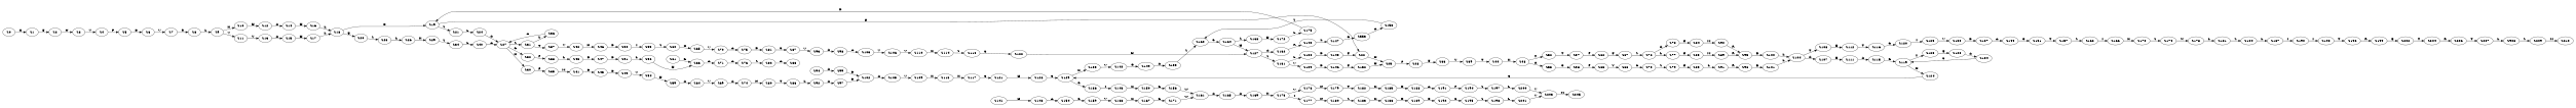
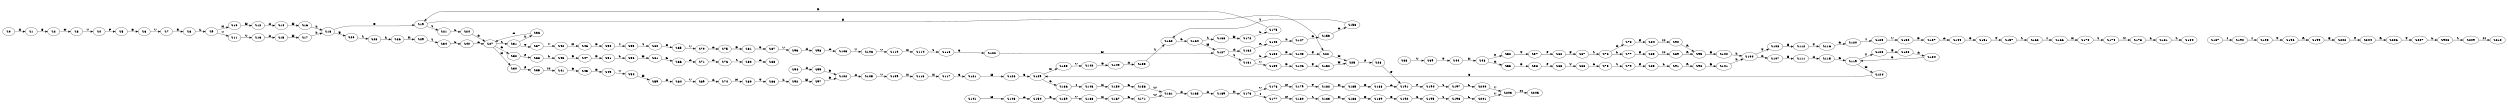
  strict digraph {
    rankdir=LR
    S0
    S1
    S2
    S3
    S4
    S5
    S6
    S7
    S8
    S9
    S10
    S11
    S12
    S13
    S14
    S15
    S16
    S17
    S18
    S19
    S20
    S21
    S22
    S23
    S24
    S25
    S26
    S27
    S28
    S29
    S30
    S31
    S32
    S33
    S34
    S35
    S36
    S37
    S38
    S39
    S40
    S41
    S42
    S43
    S44
    S45
    S46
    S47
    S48
    S49
    S50
    S51
    S52
    S53
    S54
    S55
    S56
    S57
    S58
    S59
    S60
    S61
    S62
    S63
    S64
    S65
    S66
    S67
    S68
    S69
    S70
    S71
    S72
    S73
    S74
    S75
    S76
    S77
    S78
    S79
    S80
    S81
    S82
    S83
    S84
    S85
    S86
    S87
    S88
    S89
    S90
    S91
    S92
    S93
    S95
    S96
    S97
    S98
    S94
    S99
    S100
    S101
    S102
    S103
    S104
    S105
    S106
    S107
    S108
    S109
    S110
    S111
    S112
    S113
    S114
    S115
    S116
    S117
    S118
    S119
    S120
    S121
    S122
    S123
    S124
    S125
    S126
    S127
    S128
    S129
    S130
    S131
    S132
    S134
    S135
    S136
    S137
    S138
    S139
    S140
    S142
    S143
    S144
    S145
    S146
    S147
    S141
    S148
    S149
    S150
    S151
    S152
-   S153 [label=S553]
+   S153
    S154
    S155
    S156
    S157
    S158
    S159
    S160
    S161
    S162
    S163
    S164
    S165
    S166
    S167
    S168
    S169
    S170
    S171
    S172
    S173
    S174
    S175
    S176
    S177
    S178
    S179
    S180
    S181
    S182
    S183
    S184
    S185
    S186
    S187
    S188
    S189
    S190
    S191
    S192
    S193
    S194
    S195
    S196
    S197
    S198
    S199
    S200
    S201
    S202
    S203
    S204
    S205
    S206
    S207
    n208 [label=S908]
    S209
    S210
    S0 -> S1 [label=K]
    S1 -> S2 [label=F]
    S2 -> S3 [label=N]
    S3 -> S4 [label=V]
    S4 -> S5 [label=P]
    S5 -> S6 [label=D]
    S6 -> S7 [label=V]
    S7 -> S8 [label=R]
    S8 -> S9 [label=L]
    S9 -> S10 [label=K]
    S9 -> S11 [label=V]
    S10 -> S12 [label=H]
    S11 -> S13 [label=Y]
    S12 -> S14 [label=A]
    S13 -> S15 [label=A]
    S14 -> S16 [label=H]
    S15 -> S17 [label=H]
    S16 -> S18 [label=L]
    S17 -> S18 [label=L]
    S18 -> S19 [label=D]
    S18 -> S20 [label=E]
    S19 -> S21 [label=S]
    S19 -> S22 [label=F]
    S20 -> S23 [label=S]
    S21 -> S24 [label=L]
    S22 -> S25 [label=H]
    S23 -> S26 [label=L]
    S24 -> S27 [label=A]
    S25 -> S28 [label=P]
    S26 -> S29 [label=K]
    S27 -> S30 [label=N]
    S27 -> S31 [label=S]
    S27 -> S32 [label=G]
-   S28 -> S33 [label=F]
+   S28 -> S191 [label=F]
    S29 -> S34 [label=S]
    S30 -> S35 [label=P]
    S31 -> S36 [label=L]
    S31 -> S37 [label=T]
    S32 -> S38 [label=P]
    S33 -> S39 [label=Y]
    S34 -> S40 [label=L]
    S35 -> S41 [label=M]
    S36 -> S27 [label=A]
    S37 -> S42 [label=V]
    S38 -> S43 [label=L]
    S39 -> S44 [label=T]
    S40 -> S27 [label=A]
    S41 -> S45 [label=D]
    S42 -> S46 [label=N]
    S43 -> S47 [label=D]
    S44 -> S48 [label=K]
    S45 -> S49 [label=D]
    S46 -> S50 [label=D]
    S47 -> S51 [label=D]
    S48 -> S52 [label=T]
    S48 -> S53 [label=A]
    S49 -> S54 [label=V]
    S50 -> S55 [label=I]
    S51 -> S56 [label=L]
    S52 -> S57 [label=T]
    S53 -> S58 [label=Q]
    S54 -> S59 [label=H]
    S55 -> S60 [label=S]
-   S56 -> S66 [label=H]
+   S56 -> S61 [label=H]
    S57 -> S62 [label=P]
    S58 -> S63 [label=P]
    S59 -> S64 [label=A]
    S60 -> S65 [label=K]
    S61 -> S66 [label=G]
    S62 -> S67 [label=F]
    S63 -> S68 [label=Y]
    S64 -> S69 [label=V]
    S65 -> S70 [label=V]
    S66 -> S71 [label=A]
    S67 -> S72 [label=S]
    S68 -> S73 [label=C]
    S69 -> S74 [label=A]
    S70 -> S75 [label=A]
    S71 -> S76 [label=A]
    S72 -> S77 [label=L]
    S72 -> S78 [label=A]
    S73 -> S79 [label=S]
    S74 -> S80 [label=N]
    S75 -> S81 [label=D]
    S76 -> S82 [label=S]
    S77 -> S83 [label=F]
    S78 -> S84 [label=F]
    S79 -> S85 [label=F]
    S80 -> S86 [label=T]
    S81 -> S87 [label=G]
    S82 -> S88 [label=A]
    S83 -> S89 [label=M]
    S84 -> S90 [label=M]
    S85 -> S91 [label=L]
    S86 -> S92 [label=L]
    S87 -> S93 [label=V]
    S89 -> S95 [label=R]
    S90 -> S95 [label=R]
    S91 -> S96 [label=R]
-   S92 -> S97 [label=A]
+   S92 -> S97 [label=H]
    S93 -> S98 [label=A]
    S95 -> S100 [label=E]
    S96 -> S101 [label=E]
    S97 -> S102 [label=D]
    S98 -> S103 [label=A]
    S94 -> S99 [label=A]
    S99 -> S102 [label=D]
    S100 -> S104 [label=L]
    S101 -> S104 [label=L]
    S102 -> S105 [label=A]
    S103 -> S106 [label=V]
    S104 -> S107 [label=A]
    S104 -> S108 [label=T]
    S105 -> S109 [label=V]
    S106 -> S110 [label=V]
    S107 -> S111 [label=E]
    S108 -> S112 [label=E]
    S109 -> S113 [label=K]
    S110 -> S114 [label=K]
    S111 -> S115 [label=A]
    S112 -> S116 [label=T]
    S113 -> S117 [label=K]
    S114 -> S118 [label=S]
    S115 -> S119 [label=G]
    S116 -> S120 [label=G]
    S117 -> S121 [label=G]
    S118 -> S122 [label=G]
    S119 -> S123 [label=Y]
    S119 -> S124 [label=H]
    S120 -> S125 [label=I]
    S121 -> S126 [label=H]
    S122 -> S127 [label=H]
    S123 -> S128 [label=E]
    S124 -> S129 [label=G]
    S125 -> S130 [label=V]
    S126 -> S129 [label=G]
    S127 -> S131 [label=S]
    S127 -> S132 [label=A]
    S128 -> S134 [label=A]
    S129 -> S135 [label=K]
    S129 -> S136 [label=G]
    S130 -> S137 [label=D]
    S131 -> S138 [label=L]
    S131 -> S139 [label=V]
    S132 -> S140 [label=R]
    S134 -> S119 [label=G]
    S135 -> S142 [label=V]
    S136 -> S143 [label=I]
    S137 -> S144 [label=A]
    S138 -> S145 [label=D]
    S139 -> S146 [label=D]
    S140 -> S147 [label=L]
    S142 -> S149 [label=Q]
    S143 -> S150 [label=K]
    S144 -> S151 [label=Q]
    S145 -> S22 [label=F]
    S146 -> S152 [label=F]
    S147 -> S153 [label=Q]
    S141 -> S148 [label=H]
    S148 -> S154 [label=A]
    S149 -> S155 [label=A]
    S150 -> S156 [label=G]
    S151 -> S157 [label=T]
    S152 -> S25 [label=H]
    S153 -> S158 [label=A]
    S154 -> S159 [label=G]
    S155 -> S160 [label=S]
    S156 -> S161 [label=W]
    S157 -> S162 [label=S]
    S158 -> S160 [label=S]
    S159 -> S163 [label=V]
    S160 -> S164 [label=G]
    S161 -> S165 [label=A]
    S162 -> S166 [label=I]
    S163 -> S167 [label=K]
    S164 -> S127 [label=H]
    S164 -> S168 [label=S]
    S165 -> S169 [label=A]
    S166 -> S170 [label=K]
    S167 -> S171 [label=G]
    S168 -> S172 [label=H]
    S169 -> S173 [label=K]
    S170 -> S174 [label=S]
    S171 -> S161 [label=W]
    S172 -> S175 [label=L]
    S173 -> S176 [label=V]
    S173 -> S177 [label=I]
    S174 -> S178 [label=W]
    S175 -> S19 [label=D]
    S176 -> S179 [label=N]
    S177 -> S180 [label=N]
    S178 -> S181 [label=L]
    S179 -> S182 [label=T]
    S180 -> S183 [label=S]
    S181 -> S184 [label=S]
    S182 -> S185 [label=K]
    S183 -> S186 [label=K]
-   S184 -> S187 [label=L]
    S185 -> S188 [label=D]
    S186 -> S189 [label=D]
    S187 -> S190 [label=I]
    S188 -> S191 [label=A]
    S189 -> S192 [label=E]
    S190 -> S193 [label=I]
    S191 -> S194 [label=P]
    S192 -> S195 [label=G]
    S193 -> S196 [label=T]
    S194 -> S197 [label=S]
    S195 -> S198 [label=S]
    S196 -> S199 [label=R]
    S197 -> S200 [label=L]
    S198 -> S201 [label=L]
    S199 -> S202 [label=E]
    S200 -> S203 [label=V]
    S201 -> S203 [label=V]
    S202 -> S204 [label=T]
    S203 -> S205 [label=M]
    S204 -> S206 [label=R]
    S206 -> S207 [label=T]
    S207 -> n208 [label=L]
    n208 -> S209 [label=S]
    S209 -> S210 [label=M]
  }
